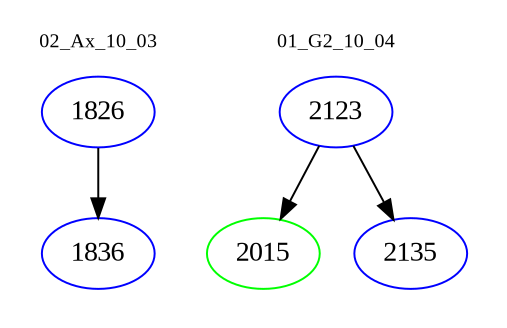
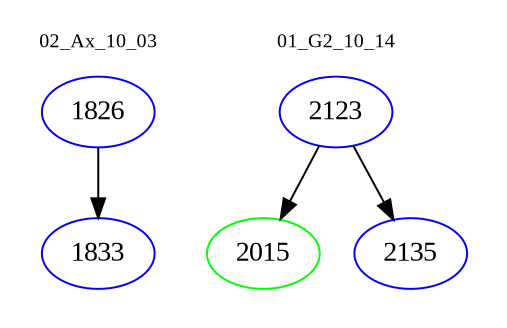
  digraph {
    fontname="Liberation Serif"
    node [color=blue fontname="Liberation Serif"]
    edge [color=black fontname="Liberation Serif"]
    n1 [label=1826]
-   n2 [label=1836]
+   n2 [label=1833]
    n3 [label=2123]
    n4 [color=green label=2015]
    n5 [label=2135]
    subgraph cluster_1 {
      color=white
      fontsize=10
      label="02_Ax_10_03"
      n1
      n2
    }
    subgraph cluster_2 {
      color=white
      fontsize=10
-     label="01_G2_10_04"
+     label="01_G2_10_14"
      n3
      n4
      n5
    }
    n1 -> n2
    n3 -> n4
    n3 -> n5
  }
